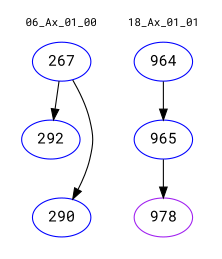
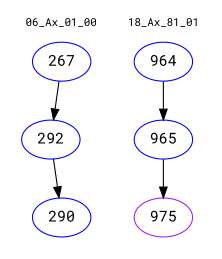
  digraph {
    fontname="Roboto Mono"
    node [color=blue fontname="Roboto Mono"]
    edge [color=black fontname="Roboto Mono"]
    n1 [label=267]
    n2 [label=292]
    n3 [label=290]
    n4 [label=964]
-   n5 [color=purple label=978]
+   n5 [color=purple label=975]
    n6 [label=965]
    subgraph cluster_1 {
      color=white
      fontsize=10
      label="06_Ax_01_00"
      n1
      n2
      n3
    }
    subgraph cluster_2 {
      color=white
      fontsize=10
-     label="18_Ax_01_01"
+     label="18_Ax_81_01"
      n4
      n5
      n6
    }
    n1 -> n2
-   n1 -> n3
+   n2 -> n3
    n4 -> n6
    n6 -> n5
  }
